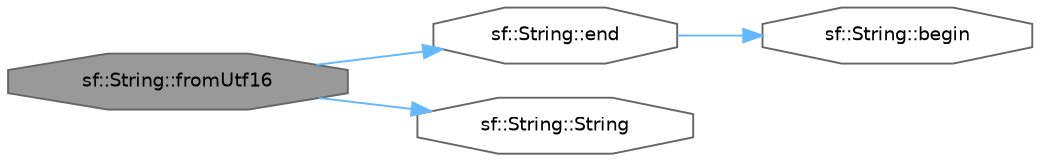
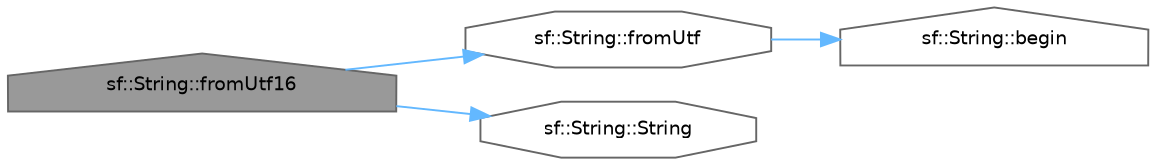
  digraph {
    fontname="DejaVu Sans"
    rankdir=LR
    node [color=grey40 fillcolor=white fontname="DejaVu Sans" fontsize=10 shape=house style=filled]
    edge [color=steelblue1 fontname="DejaVu Sans" fontsize=10 labelfontname=Helvetica labelfontsize=10 style=solid]
-   n1 [color=gray40 fillcolor=grey60 fontcolor=black height=0.2 label="sf::String::fromUtf16" shape=octagon width=0.4]
-   n2 [height=0.2 label="sf::String::end" shape=octagon width=0.4]
+   n1 [color=gray40 fillcolor=grey60 fontcolor=black height=0.2 label="sf::String::fromUtf16" width=0.4]
+   n2 [height=0.2 label="sf::String::fromUtf" shape=octagon width=0.4]
    n3 [height=0.2 label="sf::String::String" shape=octagon width=0.4]
-   n4 [height=0.2 label="sf::String::begin" shape=octagon width=0.4]
+   n4 [height=0.2 label="sf::String::begin" width=0.4]
    n1 -> n2
    n1 -> n3
    n2 -> n4
  }
